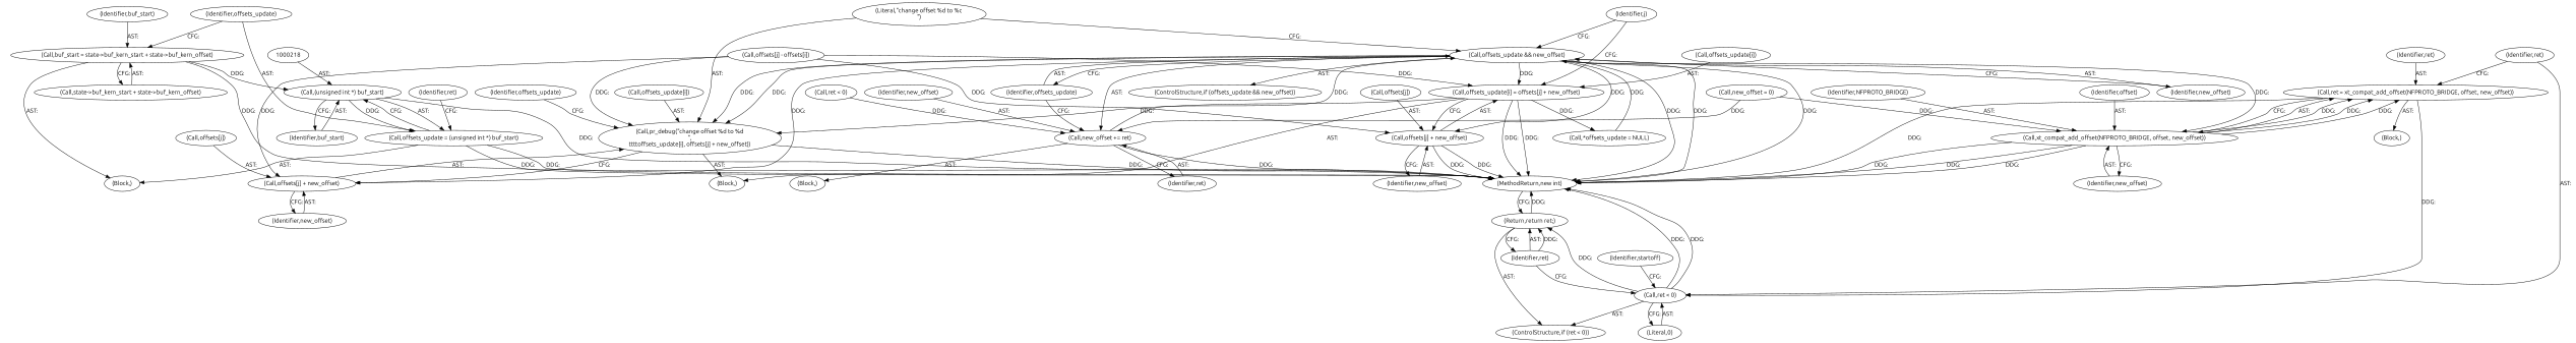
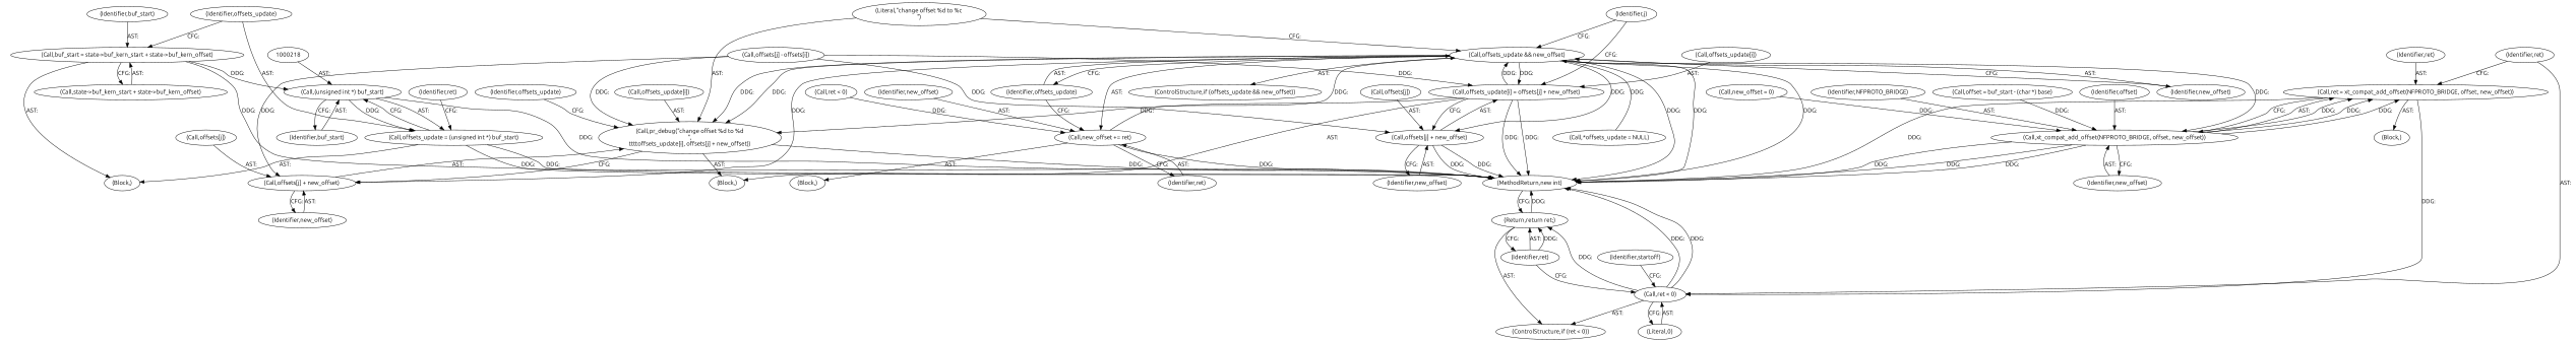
  digraph {
    fontname=Ubuntu
    node [fontname=Ubuntu]
    edge [fontname=Ubuntu]
    n1 [label="(Call,buf_start = state->buf_kern_start + state->buf_kern_offset)"]
    n2 [label="(Call,(unsigned int *) buf_start)"]
    n3 [label="(Call,state->buf_kern_start + state->buf_kern_offset)"]
    n4 [label="(Block,)"]
    n5 [label="(MethodReturn,new int)"]
    n6 [label="(Call,offsets_update = (unsigned int *) buf_start)"]
    n7 [label="(Identifier,buf_start)"]
    n8 [label="(Return,return ret;)"]
    n9 [label="(Call,offsets_update && new_offset)"]
    n10 [label="(Call,new_offset += ret)"]
    n11 [label="(Call,pr_debug(\"change offset %d to %d\n\",\n\t\t\t\toffsets_update[i], offsets[j] + new_offset))"]
    n12 [label="(Call,offsets[j] + new_offset)"]
    n13 [label="(Call,offsets_update[i] = offsets[j] + new_offset)"]
    n14 [label="(Call,offsets[j] + new_offset)"]
    n15 [label="(Call,xt_compat_add_offset(NFPROTO_BRIDGE, offset, new_offset))"]
    n16 [label="(Identifier,new_offset)"]
    n17 [label="(ControlStructure,if (offsets_update && new_offset))"]
    n18 [label="(Identifier,offsets_update)"]
    n19 [label="(Identifier,ret)"]
    n20 [label="(Block,)"]
    n21 [label="(Block,)"]
    n22 [label="(Identifier,new_offset)"]
    n23 [label="(Identifier,new_offset)"]
    n24 [label="(Call,ret = xt_compat_add_offset(NFPROTO_BRIDGE, offset, new_offset))"]
    n25 [label="(Identifier,new_offset)"]
    n26 [label="(Call,ret < 0)"]
    n27 [label="(Block,)"]
    n28 [label="(Literal,0)"]
    n29 [label="(ControlStructure,if (ret < 0))"]
    n30 [label="(Identifier,ret)"]
    n31 [label="(Call,ret < 0)"]
    n32 [label="(Identifier,offsets_update)"]
    n33 [label="(Call,offsets_update[i])"]
    n34 [label="(Identifier,ret)"]
    n35 [label="(Call,offsets[j] - offsets[i])"]
    n36 [label="(Call,new_offset = 0)"]
    n37 [label="(Call,offsets[j])"]
    n38 [label="(Literal,\"change offset %d to %d\n\")"]
    n39 [label="(Identifier,ret)"]
    n40 [label="(Identifier,new_offset)"]
    n41 [label="(Identifier,NFPROTO_BRIDGE)"]
    n42 [label="(Call,offsets_update[i])"]
    n43 [label="(Call,*offsets_update = NULL)"]
    n44 [label="(Identifier,offsets_update)"]
    n45 [label="(Identifier,startoff)"]
    n46 [label="(Identifier,j)"]
+   n47 [label="(Call,offset = buf_start - (char *) base)"]
    n48 [label="(Identifier,offset)"]
    n49 [label="(Identifier,buf_start)"]
    n50 [label="(Identifier,ret)"]
    n51 [label="(Call,offsets[j])"]
    1000218
    n1 -> n2 [label="DDG: "]
    n1 -> n3 [label="CFG: "]
    n1 -> n4 [label="AST: "]
    n1 -> n5 [label="DDG: "]
    n2 -> n5 [label="DDG: "]
    n2 -> n6 [label="AST: "]
    n2 -> n6 [label="DDG: "]
    n2 -> n7 [label="CFG: "]
    n3 -> n1 [label="AST: "]
    n5 -> n8 [label="CFG: "]
    n6 -> n2 [label="CFG: "]
    n6 -> n4 [label="AST: "]
    n6 -> n5 [label="DDG: "]
    n6 -> n5 [label="DDG: "]
    n7 -> n2 [label="AST: "]
    n8 -> n5 [label="DDG: "]
    n8 -> n29 [label="AST: "]
    n8 -> n30 [label="CFG: "]
    n9 -> n5 [label="DDG: "]
    n9 -> n5 [label="DDG: "]
    n9 -> n5 [label="DDG: "]
    n9 -> n10 [label="AST: "]
    n9 -> n11 [label="DDG: "]
    n9 -> n11 [label="DDG: "]
    n9 -> n12 [label="DDG: "]
    n9 -> n13 [label="DDG: "]
    n9 -> n14 [label="DDG: "]
    n9 -> n15 [label="DDG: "]
    n9 -> n16 [label="CFG: "]
    n9 -> n17 [label="AST: "]
    n9 -> n18 [label="CFG: "]
    n10 -> n5 [label="DDG: "]
    n10 -> n9 [label="DDG: "]
    n10 -> n19 [label="CFG: "]
    n10 -> n20 [label="AST: "]
    n11 -> n5 [label="DDG: "]
    n11 -> n12 [label="CFG: "]
    n11 -> n21 [label="AST: "]
    n12 -> n11 [label="AST: "]
    n12 -> n22 [label="CFG: "]
    n13 -> n5 [label="DDG: "]
    n13 -> n5 [label="DDG: "]
-   n13 -> n43 [label="DDG: "]
+   n13 -> n9 [label="DDG: "]
    n13 -> n11 [label="DDG: "]
    n13 -> n14 [label="CFG: "]
    n13 -> n21 [label="AST: "]
    n14 -> n5 [label="DDG: "]
    n14 -> n5 [label="DDG: "]
    n14 -> n13 [label="AST: "]
    n14 -> n23 [label="CFG: "]
    n15 -> n5 [label="DDG: "]
    n15 -> n5 [label="DDG: "]
    n15 -> n5 [label="DDG: "]
    n15 -> n24 [label="AST: "]
    n15 -> n24 [label="DDG: "]
    n15 -> n24 [label="DDG: "]
    n15 -> n24 [label="DDG: "]
    n15 -> n25 [label="CFG: "]
    n16 -> n9 [label="AST: "]
    n18 -> n9 [label="AST: "]
    n18 -> n10 [label="CFG: "]
    n19 -> n10 [label="AST: "]
    n22 -> n12 [label="AST: "]
    n23 -> n14 [label="AST: "]
    n24 -> n5 [label="DDG: "]
    n24 -> n15 [label="CFG: "]
    n24 -> n26 [label="DDG: "]
    n24 -> n27 [label="AST: "]
    n25 -> n15 [label="AST: "]
    n26 -> n5 [label="DDG: "]
    n26 -> n5 [label="DDG: "]
    n26 -> n8 [label="DDG: "]
    n26 -> n28 [label="CFG: "]
    n26 -> n29 [label="AST: "]
    n28 -> n26 [label="AST: "]
    n30 -> n8 [label="AST: "]
    n30 -> n8 [label="DDG: "]
    n30 -> n26 [label="CFG: "]
    n31 -> n10 [label="DDG: "]
    n32 -> n1 [label="CFG: "]
    n32 -> n6 [label="AST: "]
    n33 -> n11 [label="AST: "]
    n34 -> n24 [label="AST: "]
    n35 -> n11 [label="DDG: "]
    n35 -> n12 [label="DDG: "]
    n35 -> n13 [label="DDG: "]
    n35 -> n14 [label="DDG: "]
-   n36 -> n10 [label="DDG: "]
    n36 -> n15 [label="DDG: "]
    n37 -> n14 [label="AST: "]
    n38 -> n9 [label="CFG: "]
    n38 -> n11 [label="AST: "]
    n39 -> n6 [label="CFG: "]
    n40 -> n10 [label="AST: "]
    n41 -> n15 [label="AST: "]
    n42 -> n13 [label="AST: "]
    n43 -> n9 [label="DDG: "]
    n44 -> n11 [label="CFG: "]
    n45 -> n26 [label="CFG: "]
    n46 -> n9 [label="CFG: "]
    n46 -> n13 [label="CFG: "]
+   n47 -> n15 [label="DDG: "]
    n48 -> n15 [label="AST: "]
    n49 -> n1 [label="AST: "]
    n50 -> n24 [label="CFG: "]
    n50 -> n26 [label="AST: "]
    n51 -> n12 [label="AST: "]
    1000218 -> n2 [label="AST: "]
  }
